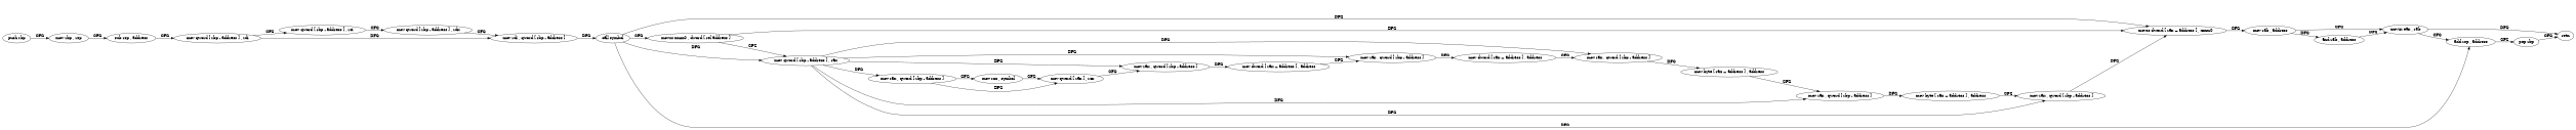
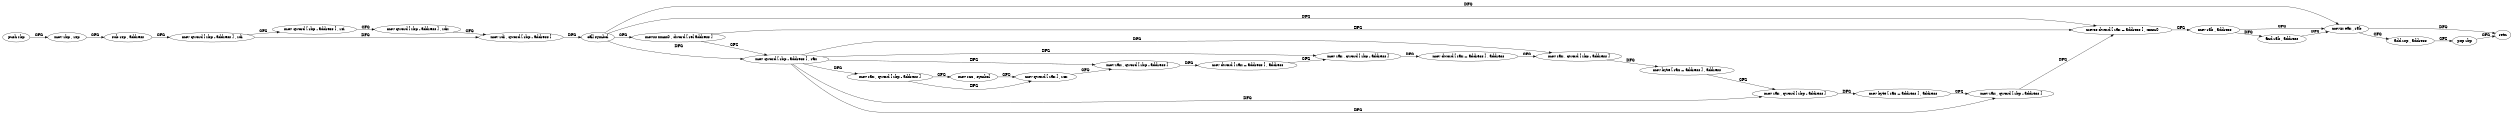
  digraph {
    rankdir=LR
    n1 [label="push rbp"]
    n2 [label="mov rbp , rsp"]
    n3 [label="sub rsp , address"]
    n4 [label="mov qword [ rbp - address ] , rdi"]
    n5 [label="mov qword [ rbp - address ] , rsi"]
    n6 [label="mov rdi , qword [ rbp - address ]"]
    n7 [label="mov qword [ rbp - address ] , rdx"]
    n8 [label="call symbol"]
    n9 [label="movss xmm0 , dword [ rel address ]"]
    n10 [label="mov qword [ rbp - address ] , rax"]
    n11 [label="movss dword [ rax + address ] , xmm0"]
    n12 [label="movzx eax , r8b"]
    n13 [label="mov rax , qword [ rbp - address ]"]
    n14 [label="mov rax , qword [ rbp - address ]"]
    n15 [label="mov rax , qword [ rbp - address ]"]
    n16 [label="mov rax , qword [ rbp - address ]"]
    n17 [label="mov rax , qword [ rbp - address ]"]
    n18 [label="mov rax , qword [ rbp - address ]"]
    n19 [label="mov r8b , address"]
    n20 [label="and r8b , address"]
    n21 [label="add rsp , address"]
    n22 [label=retn]
    n23 [label="mov rcx , symbol"]
    n24 [label="mov qword [ rax ] , rcx"]
    n25 [label="mov dword [ rax + address ] , address"]
    n26 [label="mov dword [ rax + address ] , address"]
    n27 [label="mov byte [ rax + address ] , address"]
    n28 [label="mov byte [ rax + address ] , address"]
    n29 [label="pop rbp"]
    n1 -> n2 [label=CFG]
    n2 -> n3 [label=CFG]
    n3 -> n4 [label=CFG]
    n4 -> n5 [label=CFG]
    n4 -> n6 [label=DFG]
    n5 -> n7 [label=CFG]
    n6 -> n8 [label=DFG]
    n7 -> n6 [label=CFG]
    n8 -> n9 [label=CFG]
    n8 -> n10 [label=DFG]
    n8 -> n11 [label=DFG]
-   n8 -> n21 [label=DFG]
+   n8 -> n12 [label=DFG]
    n9 -> n10 [label=CFG]
    n9 -> n11 [label=DFG]
    n10 -> n13 [label=DFG]
    n10 -> n14 [label=DFG]
    n10 -> n15 [label=DFG]
    n10 -> n16 [label=DFG]
    n10 -> n17 [label=DFG]
    n10 -> n18 [label=DFG]
    n11 -> n19 [label=CFG]
    n12 -> n21 [label=CFG]
    n12 -> n22 [label=DFG]
    n13 -> n23 [label=CFG]
    n13 -> n24 [label=DFG]
    n14 -> n25 [label=DFG]
    n15 -> n26 [label=DFG]
    n16 -> n27 [label=DFG]
    n17 -> n28 [label=DFG]
    n18 -> n11 [label=DFG]
    n19 -> n12 [label=CFG]
    n19 -> n20 [label=DFG]
    n20 -> n12 [label=DFG]
    n21 -> n29 [label=CFG]
    n23 -> n24 [label=CFG]
    n24 -> n14 [label=CFG]
    n25 -> n15 [label=CFG]
    n26 -> n16 [label=CFG]
    n27 -> n17 [label=CFG]
    n28 -> n18 [label=CFG]
    n29 -> n22 [label=CFG]
  }
